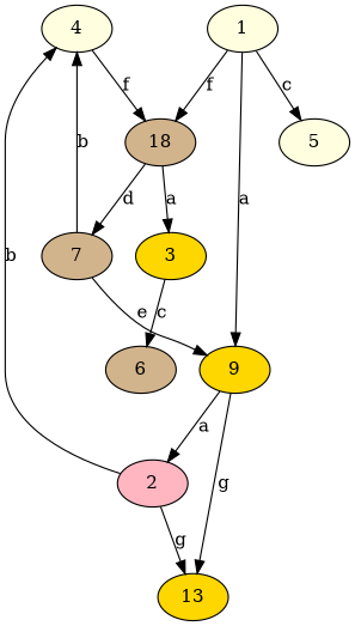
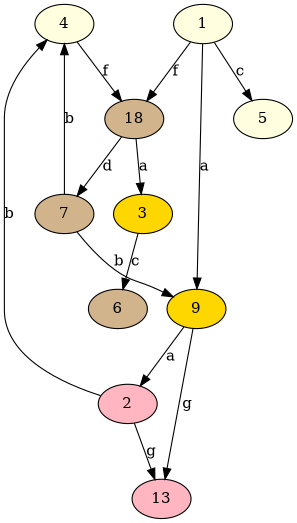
  strict digraph {
    node [fillcolor=lightyellow style=filled]
    4
    2 [fillcolor=lightpink]
-   13 [fillcolor=gold]
+   13 [fillcolor=lightpink]
    n4 [fillcolor=tan label=18]
    3 [fillcolor=gold]
    6 [fillcolor=tan]
    7 [fillcolor=tan]
    9 [fillcolor=gold]
    1
    5
    4 -> n4 [label=f]
    2 -> 4 [label=b]
    2 -> 13 [label=g]
    n4 -> 3 [label=a]
    n4 -> 7 [label=d]
    3 -> 6 [label=c]
    7 -> 4 [label=b]
-   7 -> 9 [label=e]
+   7 -> 9 [label=b]
    9 -> 2 [label=a]
    9 -> 13 [label=g]
    1 -> n4 [label=f]
    1 -> 9 [label=a]
    1 -> 5 [label=c]
  }
